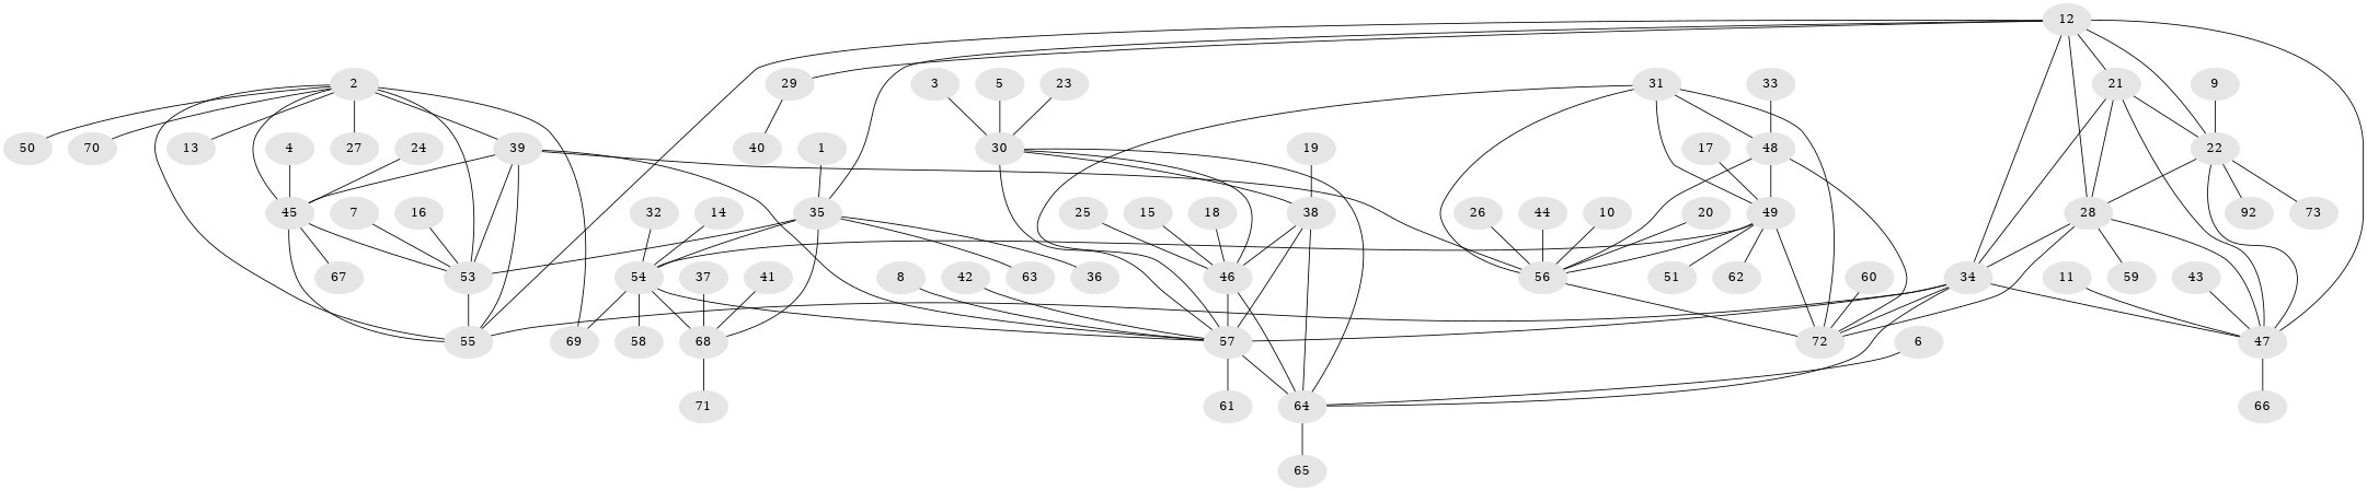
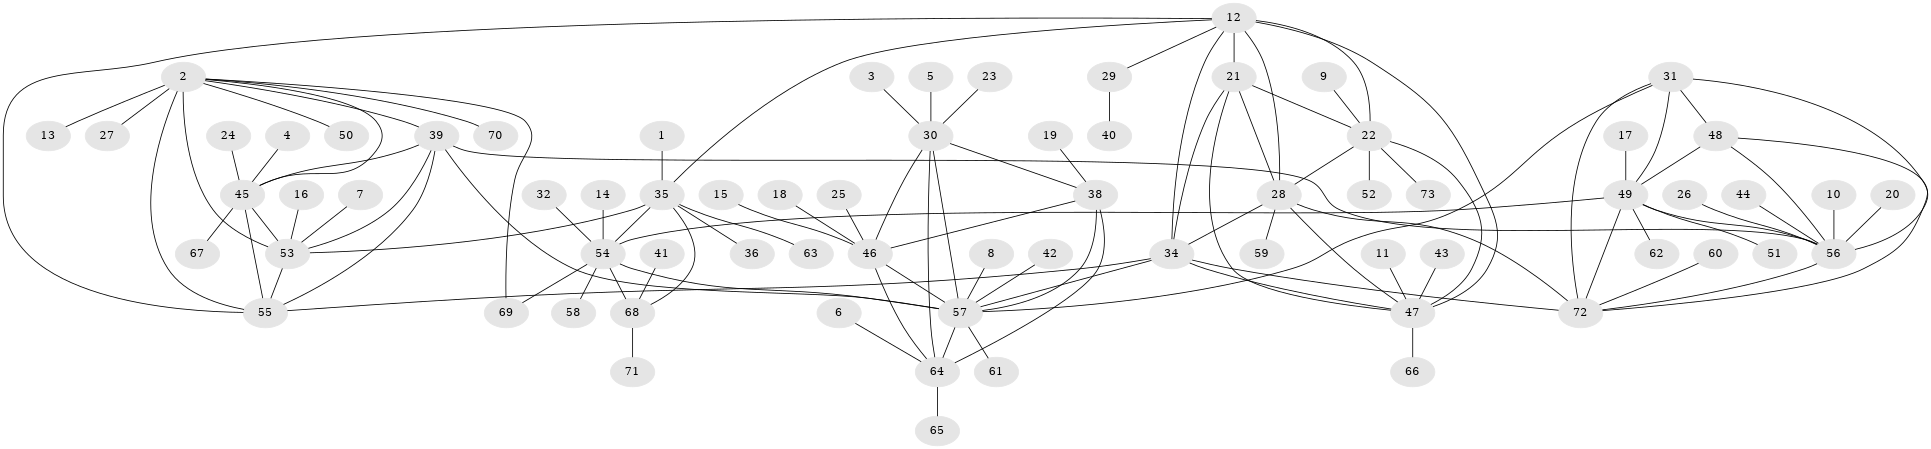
  graph {
    node [color=gray90 style=filled]
    edge [weight=1.0]
    1
    35
    53
    54
    36
    63
    68
    2
    13
    27
    39
    45
    50
    55
    69
    70
    57
    56
    67
    3
    30
    64
    46
    38
    4
    5
    6
    65
    7
    8
    61
    9
    22
    47
    28
-   52 [label=92]
+   52
    73
    10
    72
    11
    66
    12
    21
    29
    34
    59
    40
    14
    58
    15
    16
    17
    49
    51
    62
    18
    19
    20
    23
    24
    25
    26
    31
    48
    32
-   33
    71
-   37
    41
    42
    43
    44
    60
    1 -- 35
    35 -- 53
    35 -- 54 [weight=6.0]
    35 -- 36
    35 -- 63
    35 -- 68 [weight=4.0]
    53 -- 55 [weight=2.0]
    54 -- 68 [weight=6.0]
    54 -- 69
    54 -- 57
    54 -- 58
    68 -- 71
    2 -- 53 [weight=4.0]
    2 -- 13
    2 -- 27
    2 -- 39 [weight=2.0]
    2 -- 45 [weight=2.0]
    2 -- 50
    2 -- 55 [weight=2.0]
    2 -- 69
    2 -- 70
    39 -- 53 [weight=2.0]
    39 -- 45
    39 -- 55
    39 -- 57
    39 -- 56
    45 -- 53 [weight=2.0]
    45 -- 55
    45 -- 67
    57 -- 64 [weight=4.0]
    57 -- 61
    56 -- 72
    3 -- 30
    30 -- 57 [weight=2.0]
    30 -- 64 [weight=2.0]
    30 -- 46
    30 -- 38
    64 -- 65
    46 -- 57 [weight=2.0]
    46 -- 64 [weight=2.0]
    38 -- 57 [weight=2.0]
    38 -- 64 [weight=2.0]
    38 -- 46
    4 -- 45
    5 -- 30
    6 -- 64
    7 -- 53
    8 -- 57
    9 -- 22
    22 -- 47
    22 -- 28
    22 -- 52
    22 -- 73
    47 -- 66
    28 -- 47
    28 -- 72
    28 -- 34
    28 -- 59
    10 -- 56
    11 -- 47
    12 -- 35
    12 -- 55
    12 -- 22 [weight=2.0]
    12 -- 47 [weight=2.0]
    12 -- 28 [weight=2.0]
    12 -- 21 [weight=2.0]
    12 -- 29
    12 -- 34 [weight=2.0]
    21 -- 22
    21 -- 47
    21 -- 28
    21 -- 34
    29 -- 40
    34 -- 55
    34 -- 57
-   34 -- 64
    34 -- 47
    34 -- 72
    14 -- 54
    15 -- 46
    16 -- 53
    17 -- 49
    49 -- 54
    49 -- 56
    49 -- 72
    49 -- 51
    49 -- 62
    18 -- 46
    19 -- 38
    20 -- 56
    23 -- 30
    24 -- 45
    25 -- 46
    26 -- 56
    31 -- 57
    31 -- 56 [weight=3.0]
    31 -- 72 [weight=3.0]
    31 -- 49 [weight=3.0]
    31 -- 48 [weight=3.0]
    48 -- 56
    48 -- 72
    48 -- 49
    32 -- 54
-   33 -- 48
-   37 -- 68
    41 -- 68
    42 -- 57
    43 -- 47
    44 -- 56
    60 -- 72
  }
